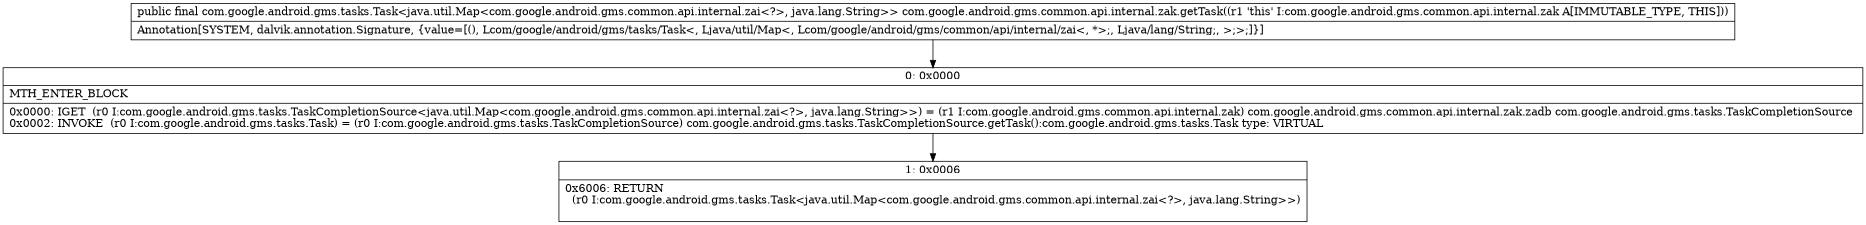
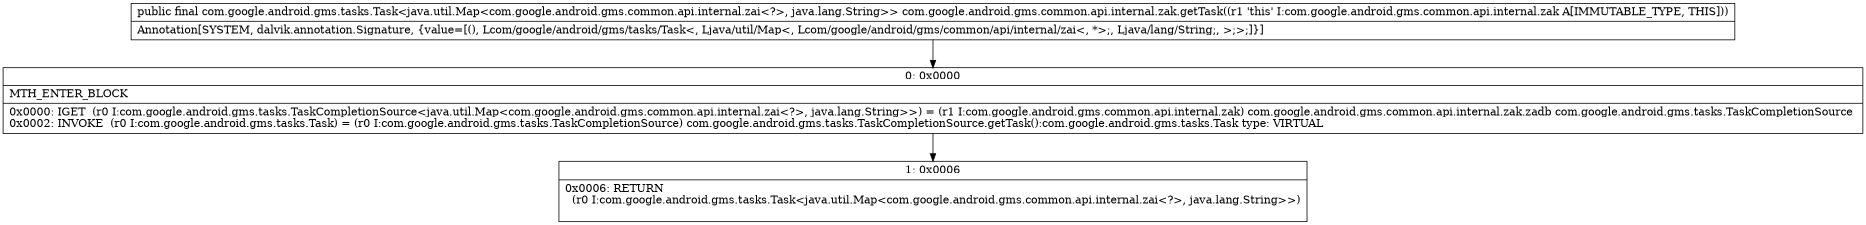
  digraph {
    node [shape=record]
    n1 [label="{0\:\ 0x0000|MTH_ENTER_BLOCK\l|0x0000: IGET  (r0 I:com.google.android.gms.tasks.TaskCompletionSource\<java.util.Map\<com.google.android.gms.common.api.internal.zai\<?\>, java.lang.String\>\>) = (r1 I:com.google.android.gms.common.api.internal.zak) com.google.android.gms.common.api.internal.zak.zadb com.google.android.gms.tasks.TaskCompletionSource \l0x0002: INVOKE  (r0 I:com.google.android.gms.tasks.Task) = (r0 I:com.google.android.gms.tasks.TaskCompletionSource) com.google.android.gms.tasks.TaskCompletionSource.getTask():com.google.android.gms.tasks.Task type: VIRTUAL \l}"]
-   n2 [label="{1\:\ 0x0006|0x6006: RETURN  \l  (r0 I:com.google.android.gms.tasks.Task\<java.util.Map\<com.google.android.gms.common.api.internal.zai\<?\>, java.lang.String\>\>)\l \l}"]
+   n2 [label="{1\:\ 0x0006|0x0006: RETURN  \l  (r0 I:com.google.android.gms.tasks.Task\<java.util.Map\<com.google.android.gms.common.api.internal.zai\<?\>, java.lang.String\>\>)\l \l}"]
    n3 [label="{public final com.google.android.gms.tasks.Task\<java.util.Map\<com.google.android.gms.common.api.internal.zai\<?\>, java.lang.String\>\> com.google.android.gms.common.api.internal.zak.getTask((r1 'this' I:com.google.android.gms.common.api.internal.zak A[IMMUTABLE_TYPE, THIS]))  | Annotation[SYSTEM, dalvik.annotation.Signature, \{value=[(), Lcom\/google\/android\/gms\/tasks\/Task\<, Ljava\/util\/Map\<, Lcom\/google\/android\/gms\/common\/api\/internal\/zai\<, *\>;, Ljava\/lang\/String;, \>;\>;]\}]\l}"]
    n1 -> n2
    n3 -> n1
  }
